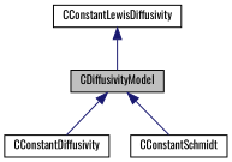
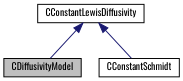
  digraph {
    fontname=Oswald
    node [color=black fillcolor=white fontname=Oswald fontsize=10 shape=record style=filled]
    edge [color=midnightblue dir=back fontname=Oswald fontsize=10 labelfontname=Helvetica labelfontsize=10 style=solid]
    n1 [fillcolor=grey75 fontcolor=black height=0.2 label=CDiffusivityModel width=0.4]
-   n2 [height=0.2 label=CConstantDiffusivity width=0.4]
    n3 [height=0.2 label=CConstantSchmidt width=0.4]
    n4 [height=0.2 label=CConstantLewisDiffusivity width=0.4]
-   n1 -> n2
-   n1 -> n3
+   n4 -> n3
    n4 -> n1
  }
